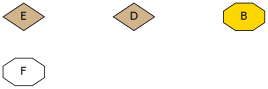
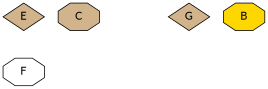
  graph {
    fontname=Lato
    mindist=.1
    node [fillcolor=tan fontname=Lato margin=0 shape=diamond style=filled]
    edge [fontname=Lato style=invis]
    E
    F [fillcolor=white shape=octagon]
-   D
+   C [shape=octagon]
+   G
    B [fillcolor=gold shape=octagon]
    subgraph sub_1 {
      E
      F
    }
    E -- F
    F -- F
  }
